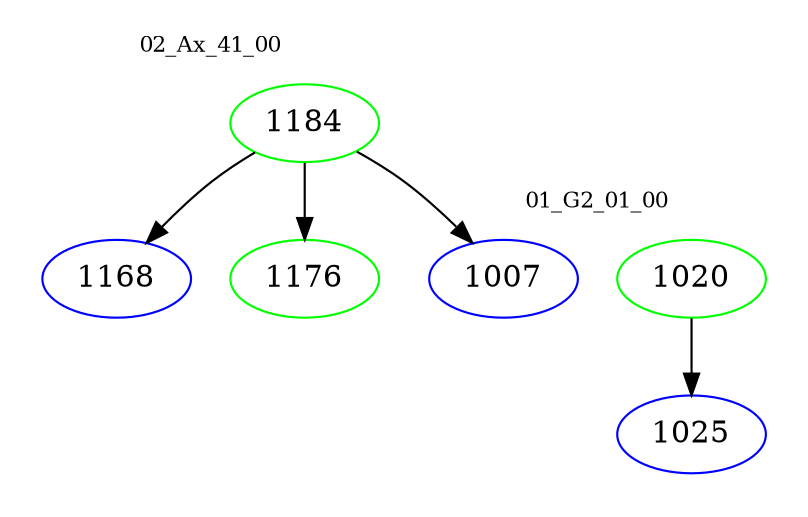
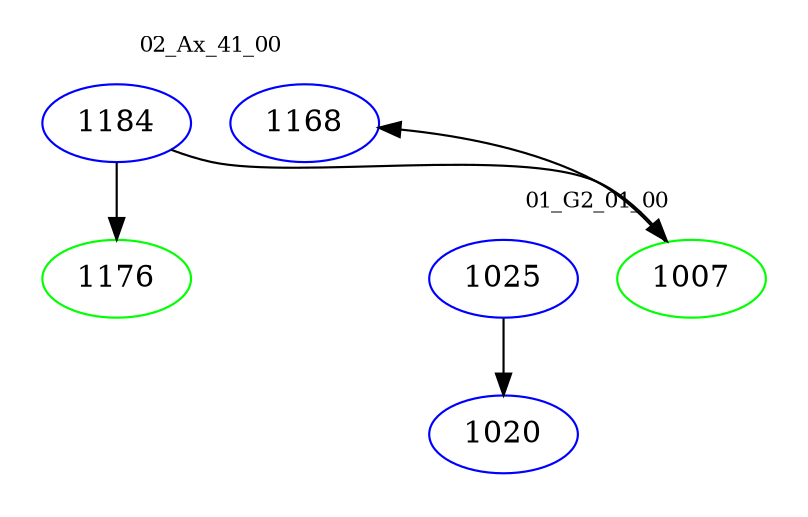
  digraph {
    node [color=blue]
    edge [color=black]
-   n1 [color=green label=1184]
+   n1 [label=1184]
    n2 [label=1168]
    n3 [color=green label=1176]
-   n4 [color=green label=1020]
-   n5 [label=1007]
+   n4 [label=1020]
+   n5 [color=green label=1007]
    n6 [label=1025]
    subgraph cluster_1 {
      color=white
      fontsize=10
      label="02_Ax_41_00"
      n1
      n2
      n3
    }
    subgraph cluster_2 {
      color=white
      fontsize=10
      label="01_G2_01_00"
      n4
      n5
      n6
    }
-   n1 -> n2
+   n5 -> n2
    n1 -> n3
    n1 -> n5
-   n4 -> n6
+   n6 -> n4
  }
